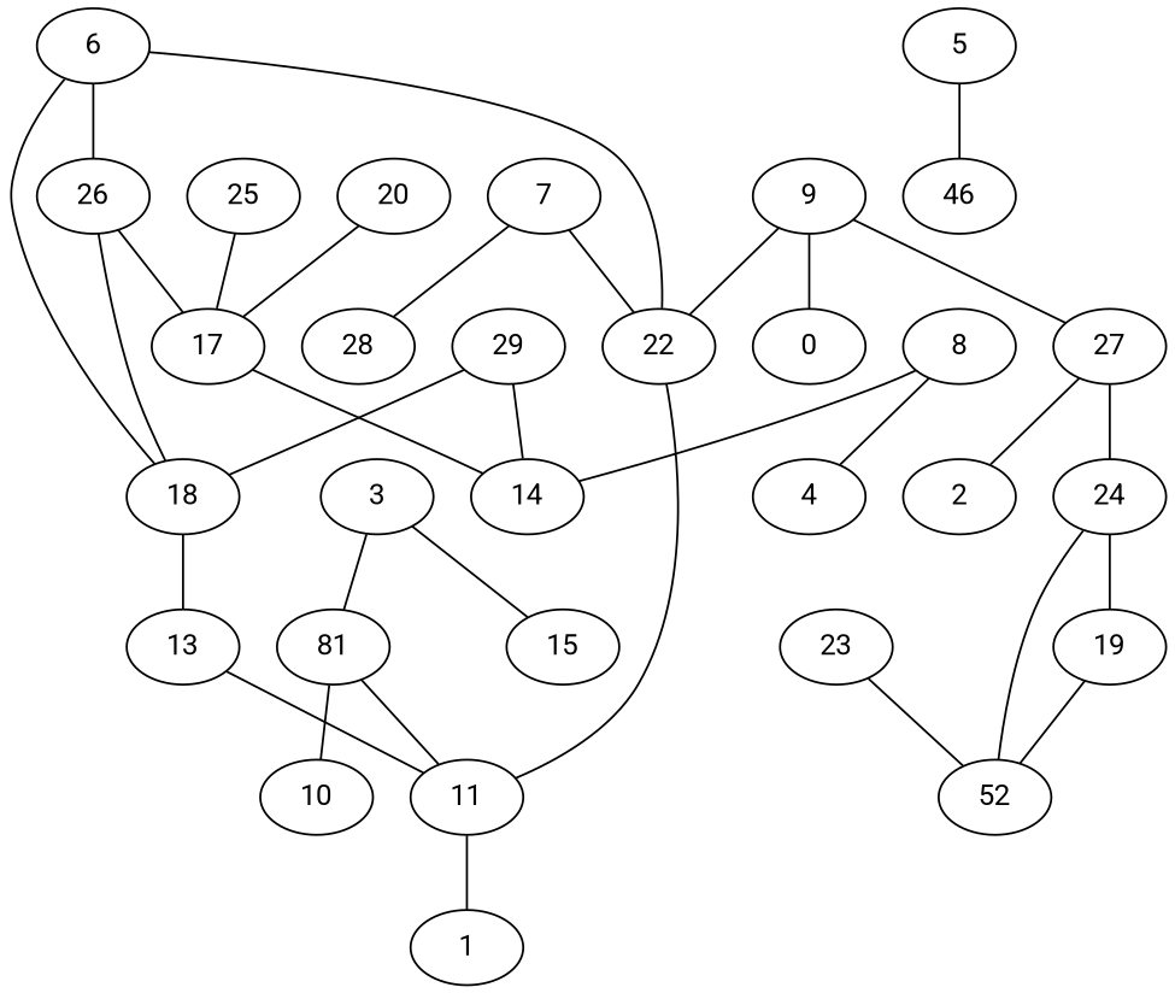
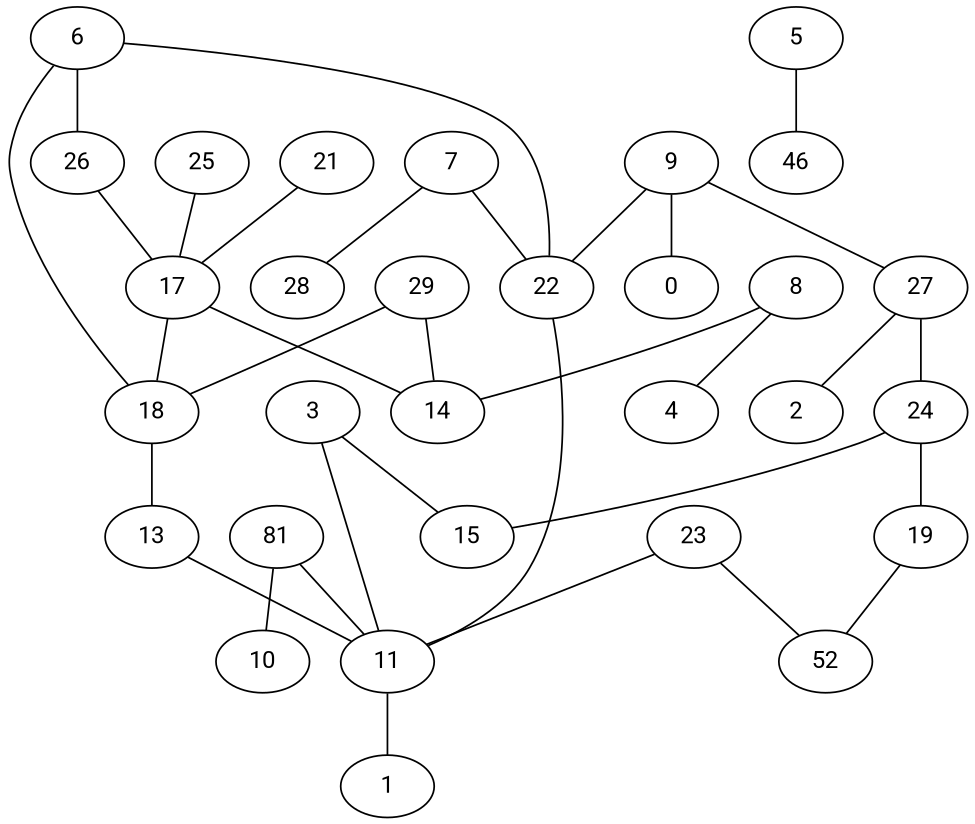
  digraph {
    fontname=Roboto
    node [fontname=Roboto]
    edge [color=black dir=none fontname=Roboto]
    26
    18
    17
    13
    8
    4
    23
    11
    n9 [label=52]
    29
    14
    1
    9
    27
    0
    22
    2
    24
    15
    19
    7
    28
    5
    n24 [label=46]
    6
    3
    n27 [label=81]
    10
-   20
+   20 [label=21]
    25
    subgraph sub_1 {
      26
      18
      17
      13
      8
      4
      23
      11
      n9
      29
      14
      1
      9
      27
      0
      22
      2
      24
      15
      19
      7
      28
      5
      n24
      6
      3
      n27
      10
      20
      25
    }
-   26 -> 18
+   17 -> 18
    26 -> 17
    18 -> 13
    17 -> 14
    13 -> 11
    8 -> 4
    8 -> 14
+   23 -> 11
    23 -> n9
    11 -> 1
    29 -> 18
    29 -> 14
    9 -> 27
    9 -> 0
    9 -> 22
    27 -> 2
    27 -> 24
    22 -> 11
-   24 -> n9
+   24 -> 15
    24 -> 19
    19 -> n9
    7 -> 22
    7 -> 28
    5 -> n24
    6 -> 26
    6 -> 18
    6 -> 22
    3 -> 15
-   3 -> n27
+   3 -> 11
    n27 -> 11
    n27 -> 10
    20 -> 17
    25 -> 17
  }
